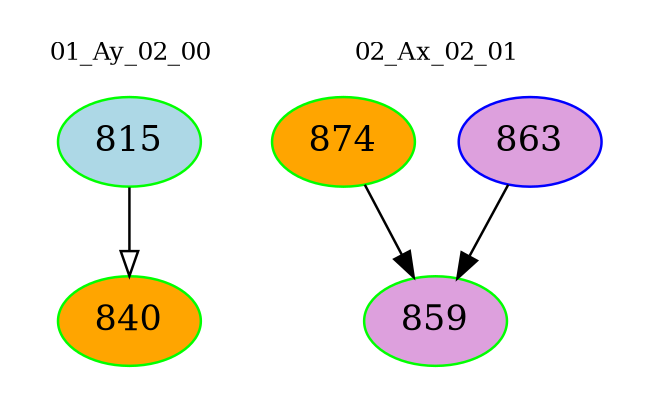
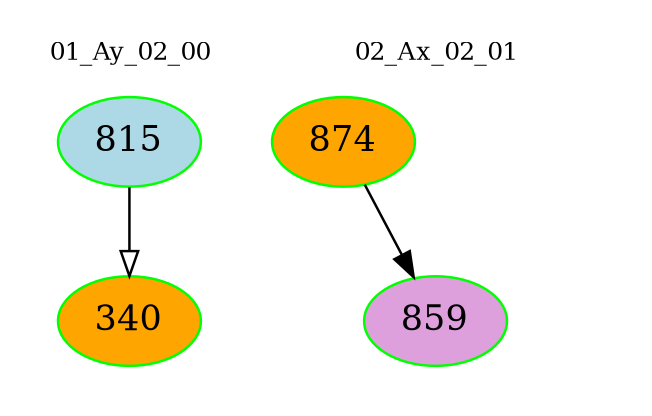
  digraph {
    node [color=green fillcolor=orange style=filled]
    edge [arrowhead=normal color=black]
    n1 [fillcolor=lightblue label=815]
-   n2 [label=840]
-   n3 [color=blue fillcolor=plum label=863]
+   n2 [label=340]
    n4 [fillcolor=plum label=859]
    n5 [label=874]
    subgraph cluster_1 {
      color=white
      fontsize=10
      label="01_Ay_02_00"
      n1
      n2
    }
    subgraph cluster_2 {
      color=white
      fontsize=10
      label="02_Ax_02_01"
-     n3
      n4
      n5
    }
    n1 -> n2 [arrowhead=onormal]
-   n3 -> n4
    n5 -> n4
  }
